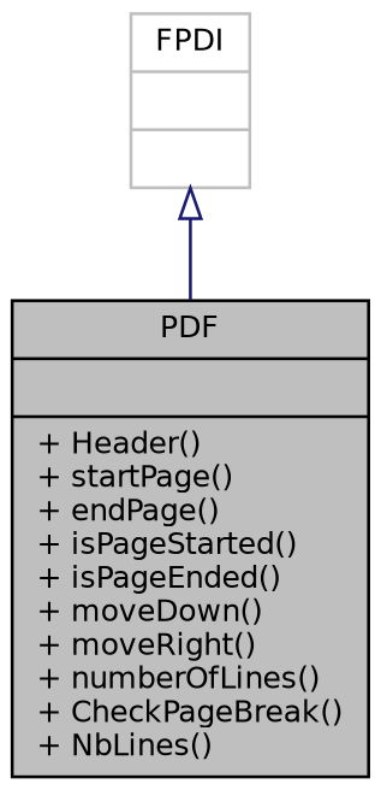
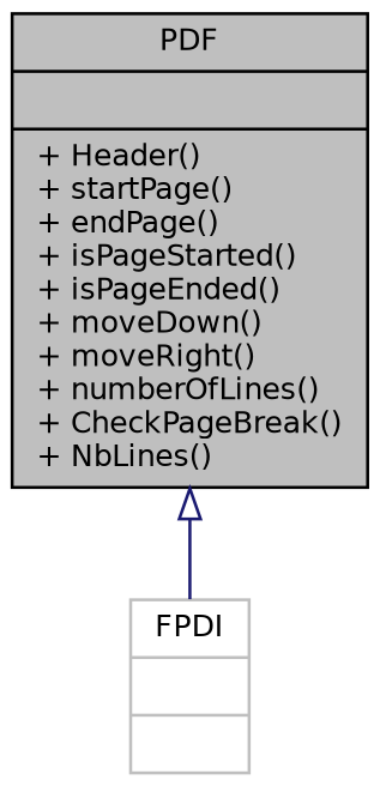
  digraph {
    node [fontname=Helvetica fontsize=10 shape=record style=filled]
    n1 [color=black fillcolor=grey75 fontcolor=black height=0.2 label="{PDF\n||+ Header()\l+ startPage()\l+ endPage()\l+ isPageStarted()\l+ isPageEnded()\l+ moveDown()\l+ moveRight()\l+ numberOfLines()\l+ CheckPageBreak()\l+ NbLines()\l}" width=0.4]
    n2 [color=grey75 fillcolor=white height=0.2 label="{FPDI\n||}" width=0.4]
-   n2 -> n1 [arrowtail=onormal color=midnightblue dir=back fontname=Helvetica fontsize=10 labelfontname=Helvetica labelfontsize=10 style=solid]
+   n1 -> n2 [arrowtail=onormal color=midnightblue dir=back fontname=Helvetica fontsize=10 labelfontname=Helvetica labelfontsize=10 style=solid]
  }
